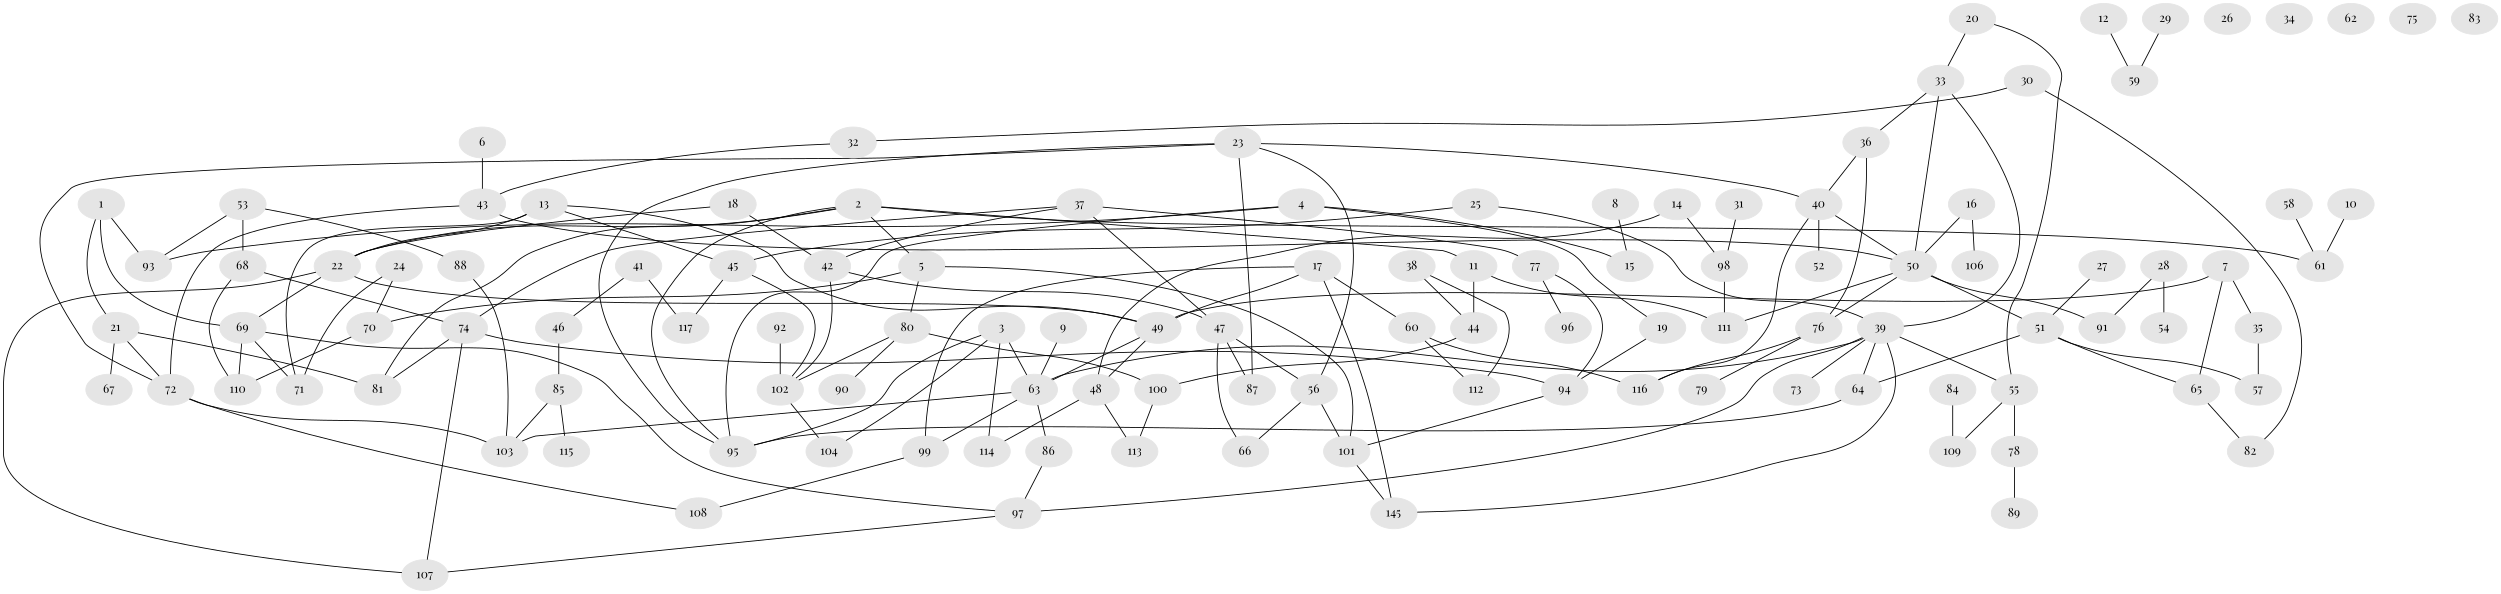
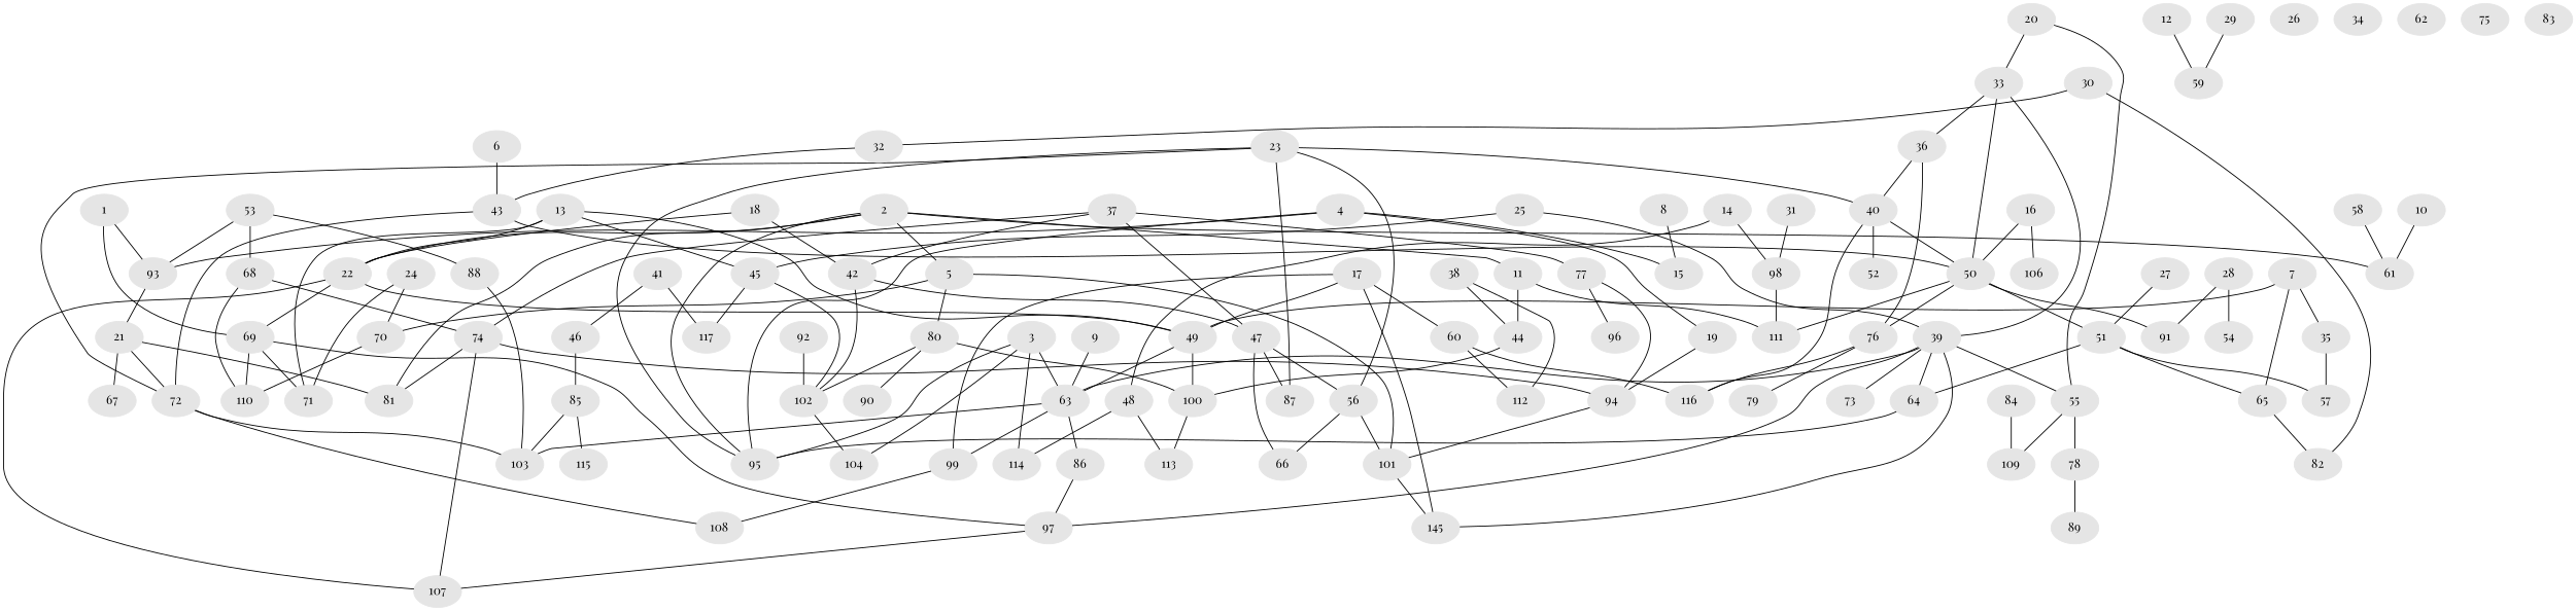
  graph {
    fontname="Playfair Display"
    node [color=gray90 fontname="Playfair Display" style=filled]
    edge [fontname="Playfair Display"]
    1
    21
    69
    93
    81
    67
    72
    71
    97
    110
    2
    5
    11
    22
    61
    95
    70
    80
    101
    44
    111
    49
    107
    3
    63
    104
    114
    99
    86
    103
    4
    15
    19
    94
    102
    100
    90
    n38 [label=145]
    6
    43
    50
    7
    35
    65
    57
    82
    8
    9
    10
    12
    59
    13
    45
    117
    14
    48
    98
    113
    16
    106
    51
    91
    76
    17
    60
    112
    116
    108
    18
    42
    47
    20
    33
    55
    39
    36
    78
    109
    23
    40
    56
    87
    52
    66
    24
    25
    64
    73
    26
    27
    28
    54
    29
    30
    32
    31
    34
    79
    37
    74
    77
    96
    38
    41
    46
    85
    115
    53
    68
    88
    89
    58
    62
    75
    83
    84
    92
-   1 -- 21
+   93 -- 21
    1 -- 69
    1 -- 93
    21 -- 81
    21 -- 67
    21 -- 72
    69 -- 71
    69 -- 97
    69 -- 110
    72 -- 103
    72 -- 108
    97 -- 107
    2 -- 81
    2 -- 5
    2 -- 11
    2 -- 22
    2 -- 61
    2 -- 95
    5 -- 70
    5 -- 80
    5 -- 101
    11 -- 44
    11 -- 111
    22 -- 69
    22 -- 49
    22 -- 107
    70 -- 110
    80 -- 102
    80 -- 100
    80 -- 90
    101 -- n38
    44 -- 100
    49 -- 63
-   49 -- 48
+   49 -- 100
    3 -- 95
    3 -- 63
    3 -- 104
    3 -- 114
    63 -- 99
    63 -- 86
    63 -- 103
    99 -- 108
    86 -- 97
    4 -- 93
    4 -- 95
    4 -- 15
    4 -- 19
    19 -- 94
    94 -- 101
    102 -- 104
    100 -- 113
    6 -- 43
    43 -- 72
    43 -- 50
    50 -- 111
    50 -- 51
    50 -- 91
    50 -- 76
    7 -- 49
    7 -- 35
    7 -- 65
    35 -- 57
    65 -- 82
    8 -- 15
    9 -- 63
    10 -- 61
    12 -- 59
    13 -- 71
    13 -- 22
    13 -- 49
    13 -- 45
    45 -- 102
    45 -- 117
    14 -- 48
    14 -- 98
    48 -- 114
    48 -- 113
    98 -- 111
    16 -- 50
    16 -- 106
    51 -- 65
    51 -- 57
    51 -- 64
    76 -- 116
    76 -- 79
    17 -- 49
    17 -- 99
    17 -- n38
    17 -- 60
    60 -- 112
    60 -- 116
    18 -- 22
    18 -- 42
    42 -- 102
    42 -- 47
    47 -- 56
    47 -- 87
    47 -- 66
    20 -- 33
    20 -- 55
    33 -- 50
    33 -- 39
    33 -- 36
    55 -- 78
    55 -- 109
    39 -- 97
    39 -- 63
    39 -- n38
    39 -- 55
    39 -- 64
    39 -- 73
    36 -- 76
    36 -- 40
    78 -- 89
    23 -- 72
    23 -- 95
    23 -- 40
    23 -- 56
    23 -- 87
    40 -- 50
    40 -- 116
    40 -- 52
    56 -- 101
    56 -- 66
    24 -- 71
    24 -- 70
    25 -- 45
    25 -- 39
    64 -- 95
    27 -- 51
    28 -- 91
    28 -- 54
    29 -- 59
    30 -- 82
    30 -- 32
    32 -- 43
    31 -- 98
    37 -- 42
    37 -- 47
    37 -- 74
    37 -- 77
    74 -- 81
    74 -- 107
    74 -- 94
    77 -- 94
    77 -- 96
    38 -- 44
    38 -- 112
    41 -- 117
    41 -- 46
    46 -- 85
    85 -- 103
    85 -- 115
    53 -- 93
    53 -- 68
    53 -- 88
    68 -- 110
    68 -- 74
    88 -- 103
    58 -- 61
    84 -- 109
    92 -- 102
  }
